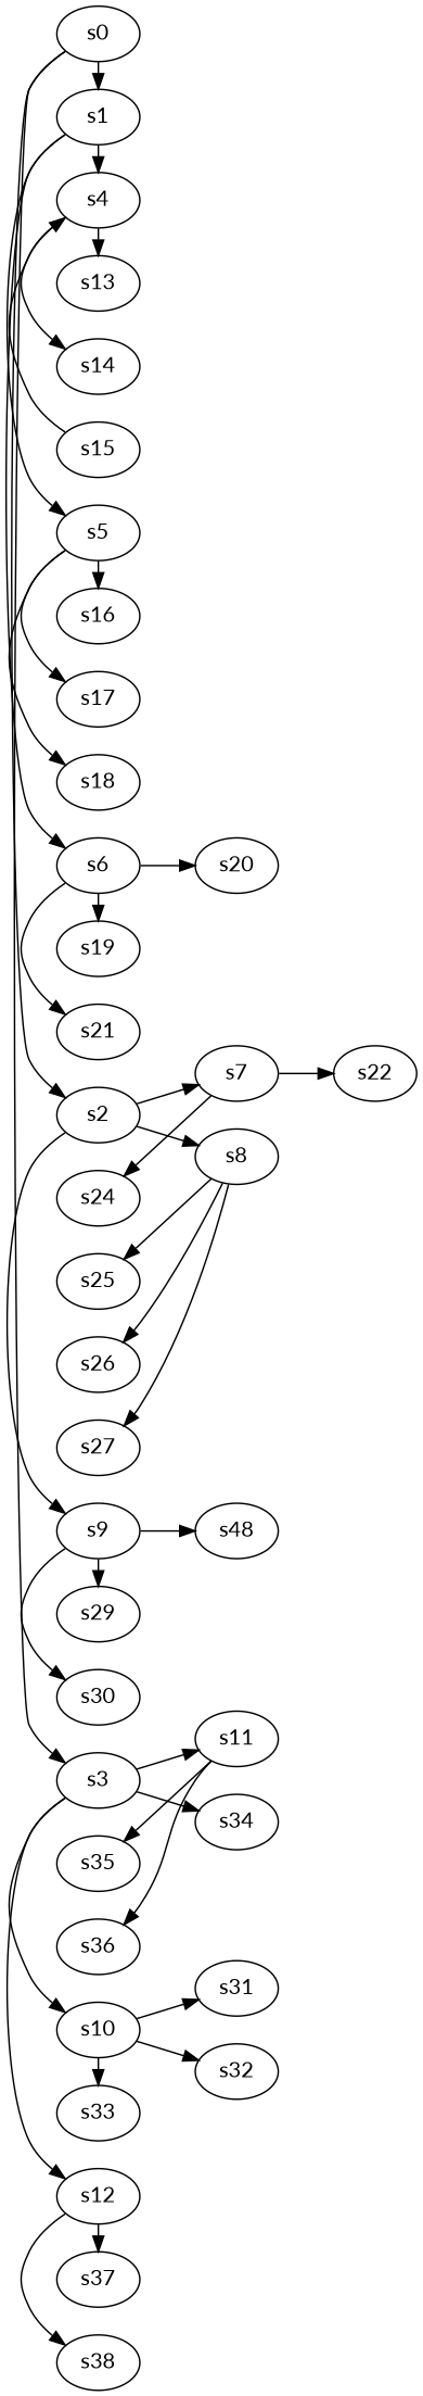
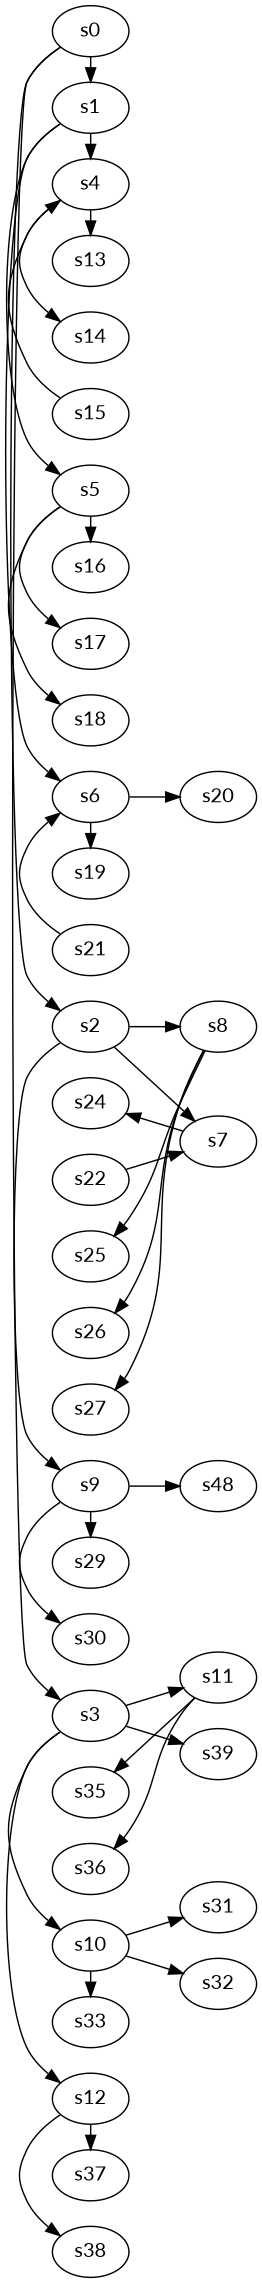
  digraph {
    fontname=Lato
    rankdir=LR
    node [fontname=Lato player=0]
    edge [fontname=Lato]
    s0
    s1
    s2 [player=1]
    s3 [player=1]
    s4
    s5 [player=1]
    s6
    s7
    s8
    s9 [player=1]
    s10 [player=1]
    s11
    s12 [player=1]
-   s34
+   s34 [label=s39]
    s13
    s14
    s16
    s17
    s18 [player=1]
    s19 [player=1]
    s20
    s21 [player=1]
    s22
    s24 [player=1]
    s25
    s26
    s27 [player=1]
    n28 [label=s48 player=1]
    s29
    s30
    s31
    s32
    s33 [player=1]
    s35 [player=1]
    s36 [player=1]
    s37
    s38 [player=1]
    s15
    s0 -> s1 [constraint="time == 6 || time == 10 || time == 14"]
    s0 -> s2 [constraint="time % 4 == 0 || time % 3 == 1"]
    s0 -> s3 [constraint="!(time % 5 == 0)"]
    s1 -> s4 [constraint="time == 0 || time == 12 || time == 13"]
    s1 -> s5 [constraint="time % 4 == 0"]
    s1 -> s6 [constraint="time % 4 == 0 || time % 2 == 1"]
    s2 -> s7
    s2 -> s8
    s2 -> s9 [constraint="time == 0 || time == 13"]
    s3 -> s10 [constraint="time == 11 || time == 13"]
    s3 -> s11
    s3 -> s12 [constraint="time % 4 == 0 || time % 2 == 1"]
    s3 -> s34
    s4 -> s13 [constraint="time == 13"]
    s4 -> s14 [constraint="time == 3 || time == 4 || time == 10 || time == 12"]
    s5 -> s16 [constraint="time == 8"]
    s5 -> s17 [constraint="time % 2 == 1"]
    s5 -> s18 [constraint="!(time % 5 == 0)"]
    s6 -> s19 [constraint="!(time % 3 == 0)"]
    s6 -> s20
-   s6 -> s21 [constraint="time % 2 == 0 || time % 3 == 1"]
-   s7 -> s22
+   s21 -> s6 [constraint="time % 2 == 0 || time % 3 == 1"]
+   s22 -> s7
    s7 -> s24 [constraint="time == 5 || time == 9"]
    s8 -> s25 [constraint="time % 5 == 3"]
    s8 -> s26 [constraint="!(time % 5 == 0)"]
    s8 -> s27 [constraint="time == 14"]
    s9 -> n28
    s9 -> s29 [constraint="time % 3 == 0 || time % 4 == 1"]
    s9 -> s30 [constraint="time == 11"]
    s10 -> s31
    s10 -> s32
    s10 -> s33 [constraint="time % 5 == 3"]
    s11 -> s35 [constraint="time % 4 == 0 || time % 2 == 1"]
    s11 -> s36 [constraint="time == 5 || time == 6 || time == 7 || time == 13"]
    s12 -> s37 [constraint="time % 5 == 4"]
    s12 -> s38 [constraint="time % 5 == 1"]
    s15 -> s4 [constraint="time % 4 == 2"]
  }
